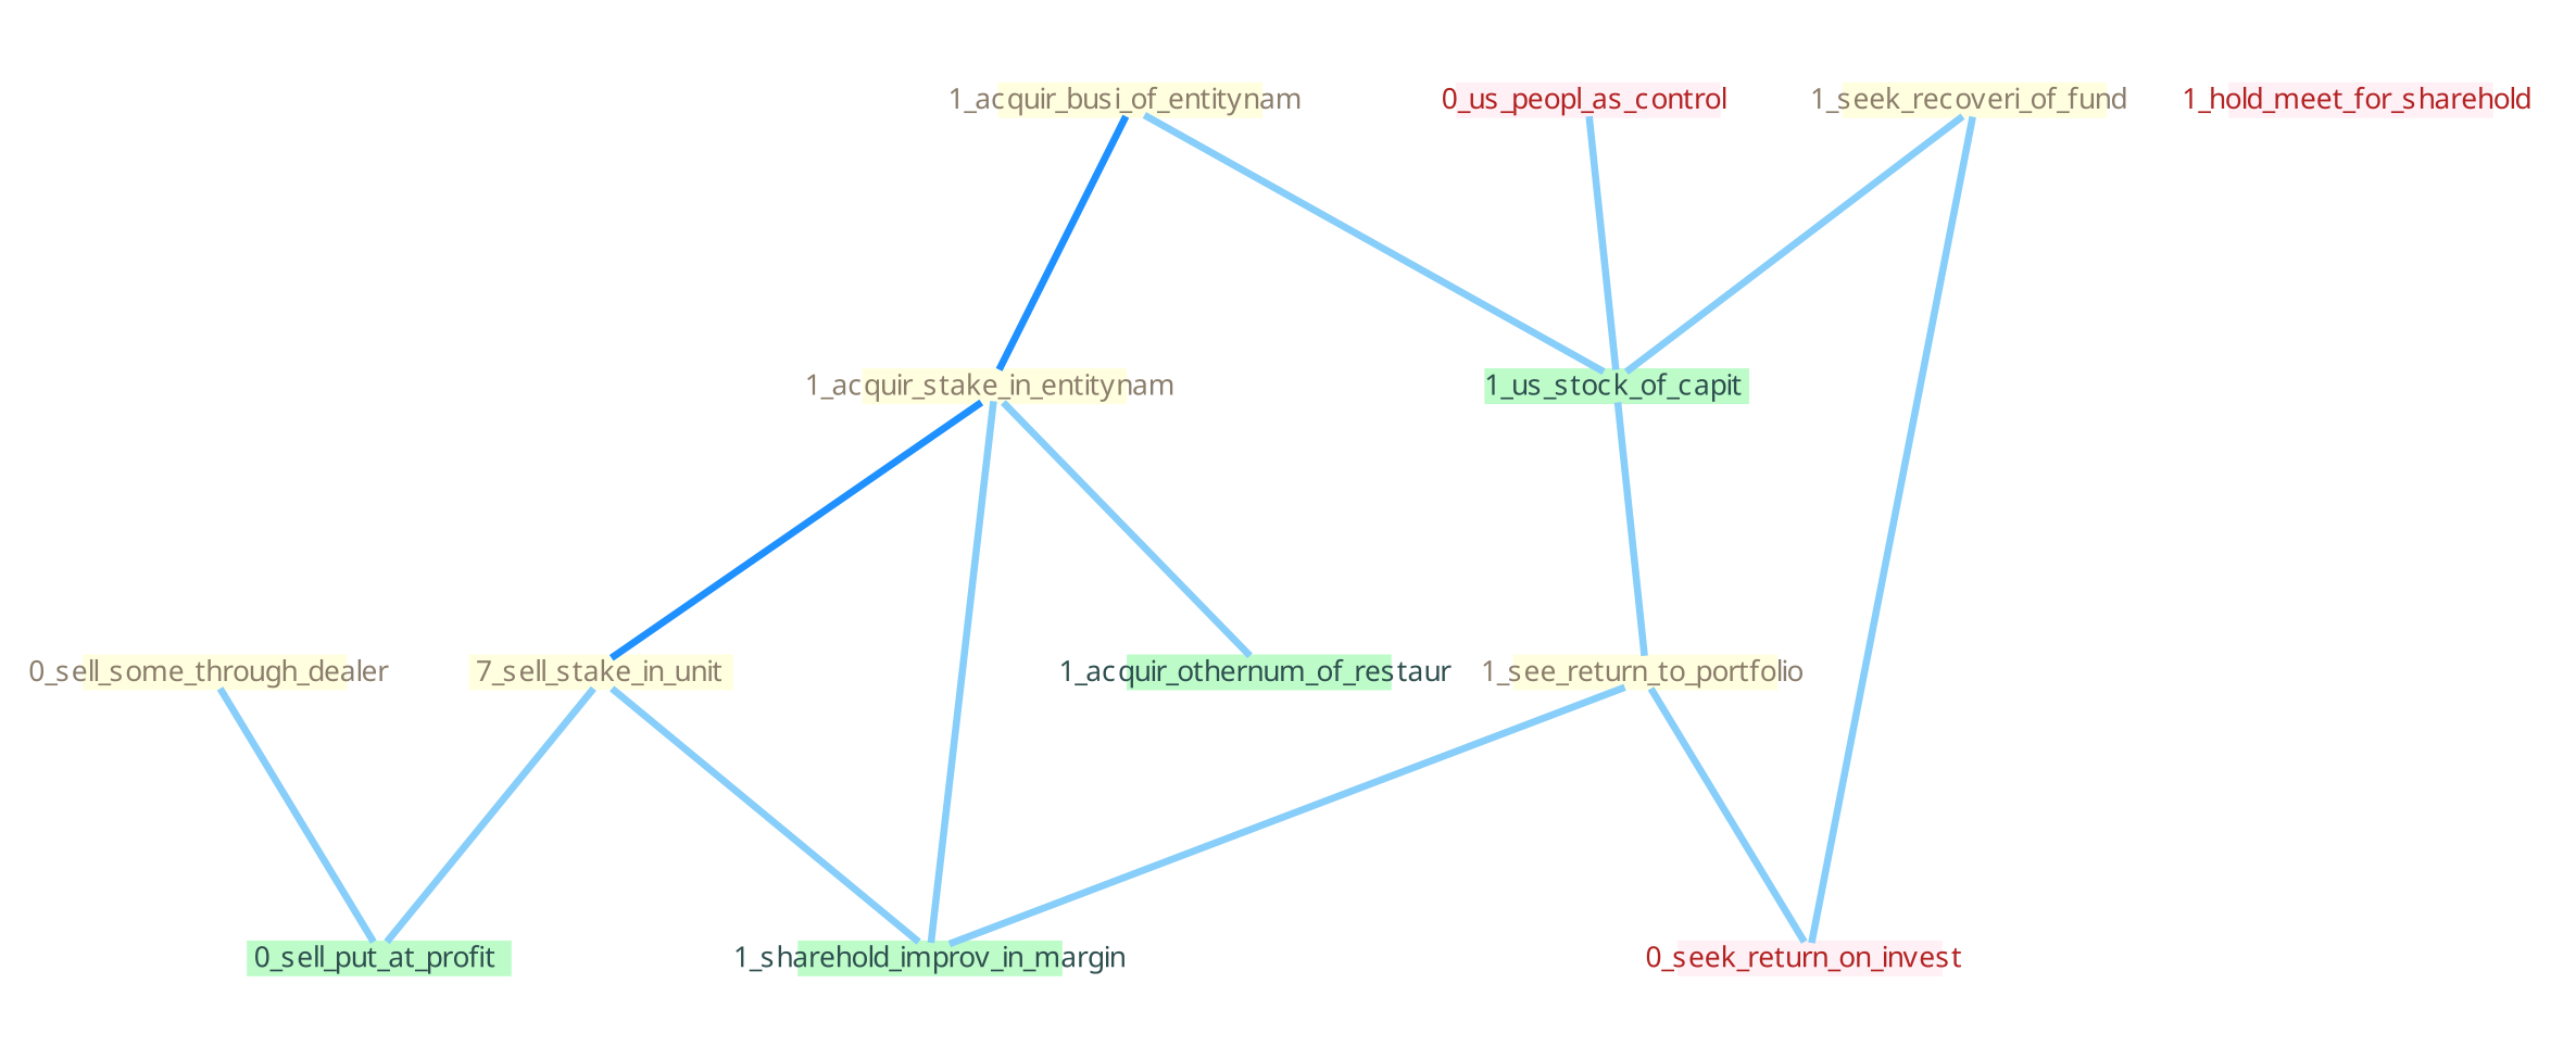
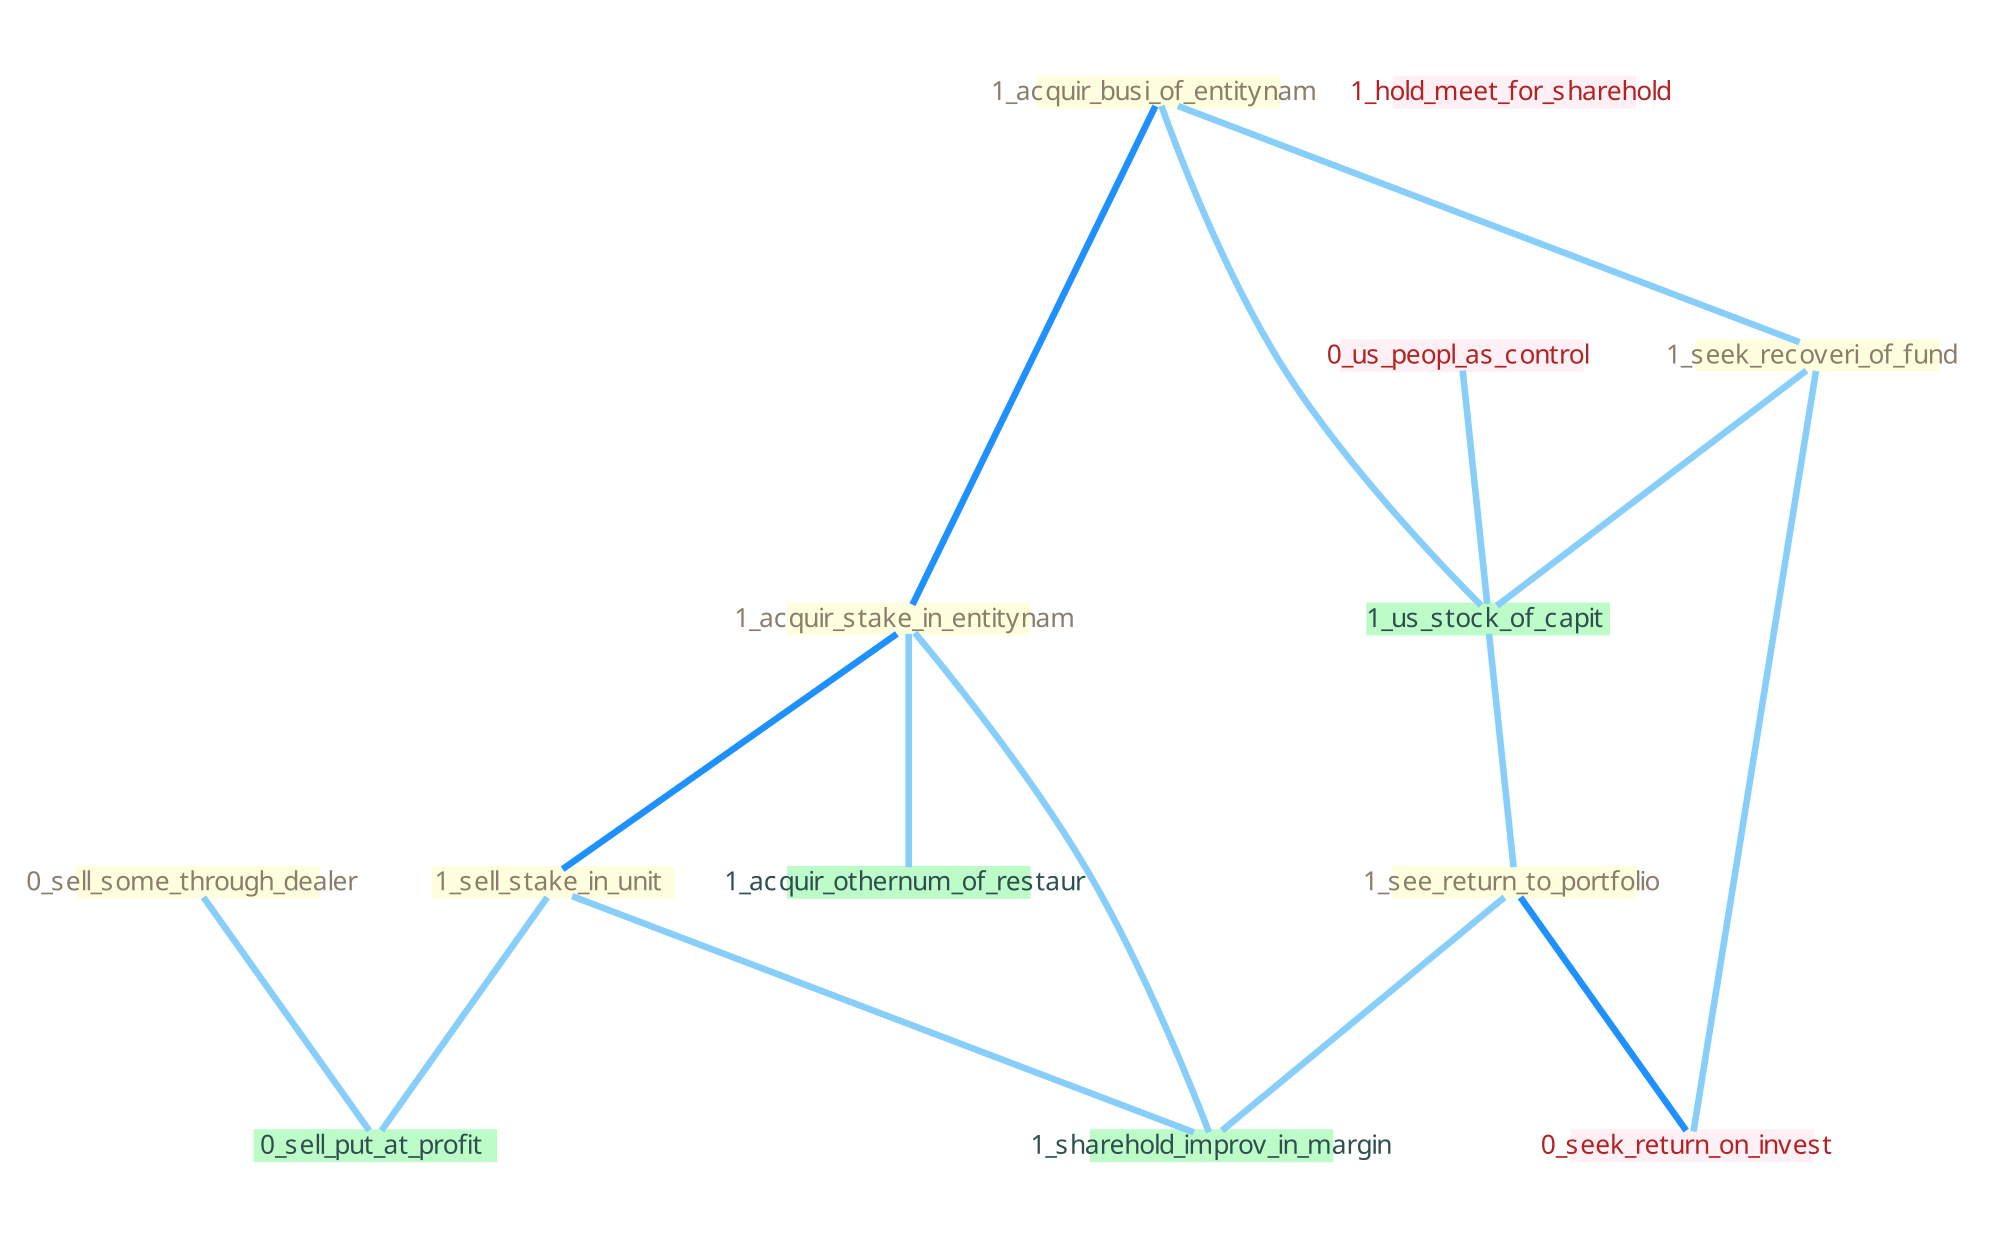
  graph {
    fontname="Noto Sans"
    node [color="#ffffe0" fixedsize=true fontcolor="#8b7d6b" fontname="Noto Sans" fontsize=4 shape=polygon style=filled]
    edge [color="#87cefa" fontname="Noto Sans" w=1]
    "0_sell_some_through_dealer " [height=.06 width=.5]
    "1_acquir_busi_of_entitynam " [height=.06 width=.5]
    "1_see_return_to_portfolio " [height=.06 width=.5]
    "1_seek_recoveri_of_fund " [height=.06 width=.5]
    "1_acquir_stake_in_entitynam " [height=.06 width=.5]
-   "1_sell_stake_in_unit " [height=.06 width=.5 label="7_sell_stake_in_unit"]
+   "1_sell_stake_in_unit " [height=.06 width=.5]
    "0_us_peopl_as_control " [color="#fff0f5" fontcolor="#b22222" height=.06 width=.5]
    "0_seek_return_on_invest " [color="#fff0f5" fontcolor="#b22222" height=.06 width=.5]
    "1_hold_meet_for_sharehold " [color="#fff0f5" fontcolor="#b22222" height=.06 width=.5]
    "0_sell_put_at_profit " [color="#BDFCC9" fontcolor="#2f4f4f" height=.06 width=.5]
    "1_us_stock_of_capit " [color="#BDFCC9" fontcolor="#2f4f4f" height=.06 width=.5]
    n12 [color="#BDFCC9" fontcolor="#2f4f4f" height=.06 label="1_sharehold_improv_in_margin" width=.5]
    "1_acquir_othernum_of_restaur " [color="#BDFCC9" fontcolor="#2f4f4f" height=.06 width=.5]
    subgraph sub_1 {
      "0_sell_some_through_dealer "
      "1_acquir_busi_of_entitynam "
      "1_see_return_to_portfolio "
      "1_seek_recoveri_of_fund "
      "1_acquir_stake_in_entitynam "
      "1_sell_stake_in_unit "
    }
    subgraph sub_2 {
      "0_us_peopl_as_control "
      "0_seek_return_on_invest "
      "1_hold_meet_for_sharehold "
    }
    "0_sell_some_through_dealer " -- "0_sell_put_at_profit "
+   "1_acquir_busi_of_entitynam " -- "1_seek_recoveri_of_fund "
    "1_acquir_busi_of_entitynam " -- "1_acquir_stake_in_entitynam " [color="#1e90ff" w=2]
    "1_acquir_busi_of_entitynam " -- "1_us_stock_of_capit "
-   "1_see_return_to_portfolio " -- "0_seek_return_on_invest "
+   "1_see_return_to_portfolio " -- "0_seek_return_on_invest " [color="#1e90ff"]
    "1_see_return_to_portfolio " -- n12
    "1_seek_recoveri_of_fund " -- "0_seek_return_on_invest "
    "1_seek_recoveri_of_fund " -- "1_us_stock_of_capit "
    "1_acquir_stake_in_entitynam " -- "1_sell_stake_in_unit " [color="#1e90ff" w=2]
    "1_acquir_stake_in_entitynam " -- n12
    "1_acquir_stake_in_entitynam " -- "1_acquir_othernum_of_restaur "
    "1_sell_stake_in_unit " -- "0_sell_put_at_profit "
    "1_sell_stake_in_unit " -- n12
    "0_us_peopl_as_control " -- "1_us_stock_of_capit "
    "1_us_stock_of_capit " -- "1_see_return_to_portfolio "
  }
